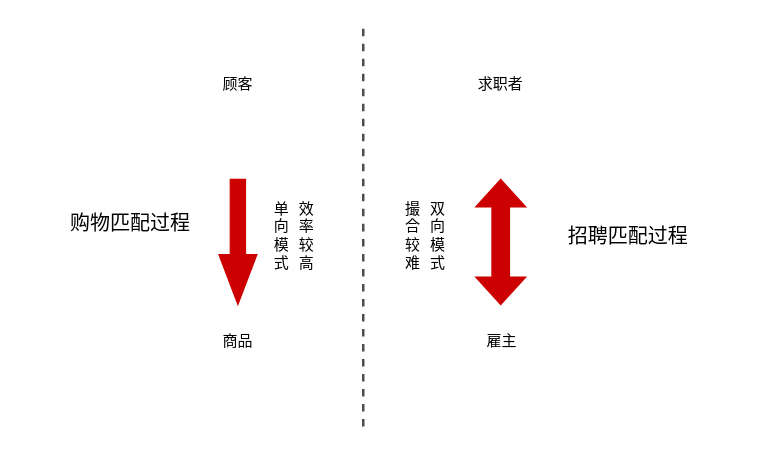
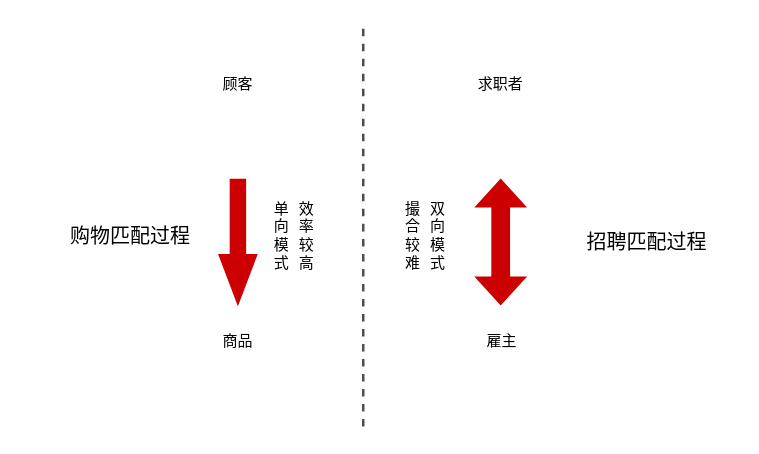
  <mxCell id="0" />
  <mxCell id="1" parent="0" />
  <mxCell id="2" value="" style="group" parent="1" vertex="1" connectable="0"><mxGeometry x="20" y="20.5" width="564.24" height="320" as="geometry" /></mxCell>
  <mxCell id="3" value="" style="shape=image;html=1;verticalAlign=top;verticalLabelPosition=bottom;labelBackgroundColor=#ffffff;imageAspect=0;aspect=fixed;image=https://cdn1.iconfinder.com/data/icons/project-management-8/500/officeworker-128.png;hachureGap=4;pointerEvents=0;" parent="2" vertex="1"><mxGeometry x="350" y="258.5" width="61.5" height="61.5" as="geometry" /></mxCell>
  <mxCell id="4" value="" style="shape=image;html=1;verticalAlign=top;verticalLabelPosition=bottom;labelBackgroundColor=#ffffff;imageAspect=0;aspect=fixed;image=https://cdn4.iconfinder.com/data/icons/multimedia-75/512/multimedia-12-128.png;hachureGap=4;pointerEvents=0;" parent="2" vertex="1"><mxGeometry x="135.76" y="252" width="68" height="68" as="geometry" /></mxCell>
  <mxCell id="5" value="" style="endArrow=none;dashed=1;html=1;strokeWidth=2;startSize=14;endSize=14;sourcePerimeterSpacing=8;targetPerimeterSpacing=8;strokeColor=#4D4D4D;rounded=1;" parent="2" edge="1"><mxGeometry width="50" height="50" relative="1" as="geometry"><mxPoint x="270" y="320" as="sourcePoint" /><mxPoint x="270" as="targetPoint" /></mxGeometry></mxCell>
  <mxCell id="6" value="" style="shape=image;html=1;verticalAlign=top;verticalLabelPosition=bottom;labelBackgroundColor=#ffffff;imageAspect=0;aspect=fixed;image=https://cdn0.iconfinder.com/data/icons/eon-social-media-contact-info-2/32/user_people_person_users_man-128.png;hachureGap=4;pointerEvents=0;" parent="2" vertex="1"><mxGeometry x="140.76" y="53" width="58" height="58" as="geometry" /></mxCell>
  <mxCell id="7" value="" style="html=1;shadow=0;dashed=0;align=center;verticalAlign=middle;shape=mxgraph.arrows2.arrow;dy=0.6;dx=40;direction=south;notch=0;hachureGap=4;pointerEvents=0;fillColor=#CC0000;strokeColor=#CC0000;" parent="2" vertex="1"><mxGeometry x="154.57" y="122.5" width="30.38" height="100" as="geometry" /></mxCell>
  <mxCell id="8" value="" style="html=1;shadow=0;dashed=0;align=center;verticalAlign=middle;shape=mxgraph.arrows2.twoWayArrow;dy=0.65;dx=22;hachureGap=4;pointerEvents=0;strokeColor=#CC0000;fillColor=#CC0000;rotation=90;" parent="2" vertex="1"><mxGeometry x="329.94" y="152.5" width="100" height="40" as="geometry" /></mxCell>
  <mxCell id="9" value="" style="shape=image;html=1;verticalAlign=top;verticalLabelPosition=bottom;labelBackgroundColor=#ffffff;imageAspect=0;aspect=fixed;image=https://cdn4.iconfinder.com/data/icons/basic-ui-2-line/32/person-people-man-profile-human-128.png;hachureGap=4;pointerEvents=0;strokeColor=default;fillColor=#FFFFFF;" parent="2" vertex="1"><mxGeometry x="353.94" y="56" width="52" height="52" as="geometry" /></mxCell>
  <mxCell id="10" value="&lt;font face=&quot;黑体&quot;&gt;求职者&lt;/font&gt;" style="text;html=1;strokeColor=none;fillColor=none;align=center;verticalAlign=middle;whiteSpace=wrap;rounded=0;hachureGap=4;pointerEvents=0;" parent="2" vertex="1"><mxGeometry x="354.76" y="26" width="50.37" height="40" as="geometry" /></mxCell>
  <mxCell id="11" value="&lt;font face=&quot;黑体&quot;&gt;雇主&lt;/font&gt;" style="text;html=1;strokeColor=none;fillColor=none;align=center;verticalAlign=middle;whiteSpace=wrap;rounded=0;hachureGap=4;pointerEvents=0;" parent="2" vertex="1"><mxGeometry x="355.57" y="232.5" width="50.37" height="40" as="geometry" /></mxCell>
  <mxCell id="12" value="&lt;font face=&quot;黑体&quot;&gt;商品&lt;/font&gt;" style="text;html=1;strokeColor=none;fillColor=none;align=center;verticalAlign=middle;whiteSpace=wrap;rounded=0;hachureGap=4;pointerEvents=0;" parent="2" vertex="1"><mxGeometry x="144.57" y="232.5" width="50.37" height="40" as="geometry" /></mxCell>
  <mxCell id="13" value="&lt;font face=&quot;黑体&quot;&gt;顾客&lt;/font&gt;" style="text;html=1;strokeColor=none;fillColor=none;align=center;verticalAlign=middle;whiteSpace=wrap;rounded=0;hachureGap=4;pointerEvents=0;" parent="2" vertex="1"><mxGeometry x="144.58" y="26" width="50.37" height="40" as="geometry" /></mxCell>
- <mxCell id="14" value="&lt;font face=&quot;黑体&quot; style=&quot;font-size: 16px&quot;&gt;购物匹配过程&lt;/font&gt;" style="text;html=1;strokeColor=none;fillColor=none;align=center;verticalAlign=middle;whiteSpace=wrap;rounded=0;hachureGap=4;pointerEvents=0;" parent="2" vertex="1"><mxGeometry x="31.52" y="137.5" width="104.24" height="40" as="geometry" /></mxCell>
- <mxCell id="15" value="&lt;font face=&quot;黑体&quot; style=&quot;font-size: 16px&quot;&gt;招聘匹配过程&lt;/font&gt;" style="text;html=1;strokeColor=none;fillColor=none;align=center;verticalAlign=middle;whiteSpace=wrap;rounded=0;hachureGap=4;pointerEvents=0;" parent="2" vertex="1"><mxGeometry x="429.94" y="147.5" width="104.24" height="40" as="geometry" /></mxCell>
+ <mxCell id="14" value="&lt;font face=&quot;黑体&quot; style=&quot;font-size: 16px&quot;&gt;购物匹配过程&lt;/font&gt;" style="text;html=1;strokeColor=none;fillColor=none;align=center;verticalAlign=middle;whiteSpace=wrap;rounded=0;hachureGap=4;pointerEvents=0;" parent="2" vertex="1"><mxGeometry x="31.52" y="147.5" width="104.24" height="40" as="geometry" /></mxCell>
+ <mxCell id="15" value="&lt;font face=&quot;黑体&quot; style=&quot;font-size: 16px&quot;&gt;招聘匹配过程&lt;/font&gt;" style="text;html=1;strokeColor=none;fillColor=none;align=center;verticalAlign=middle;whiteSpace=wrap;rounded=0;hachureGap=4;pointerEvents=0;" parent="2" vertex="1"><mxGeometry x="444.94" y="152.5" width="104.24" height="40" as="geometry" /></mxCell>
  <mxCell id="16" value="&lt;font face=&quot;黑体&quot; style=&quot;font-size: 12px&quot;&gt;单向模式&lt;/font&gt;" style="text;html=1;strokeColor=none;fillColor=none;align=center;verticalAlign=middle;whiteSpace=wrap;rounded=0;hachureGap=4;pointerEvents=0;" parent="2" vertex="1"><mxGeometry x="194.94" y="122.5" width="20" height="90" as="geometry" /></mxCell>
  <mxCell id="17" value="&lt;font face=&quot;黑体&quot;&gt;效率较高&lt;/font&gt;" style="text;html=1;strokeColor=none;fillColor=none;align=center;verticalAlign=middle;whiteSpace=wrap;rounded=0;hachureGap=4;pointerEvents=0;" parent="2" vertex="1"><mxGeometry x="214.94" y="122.5" width="20" height="90" as="geometry" /></mxCell>
  <mxCell id="18" value="&lt;font face=&quot;黑体&quot; style=&quot;font-size: 12px&quot;&gt;撮合较难&lt;/font&gt;" style="text;html=1;strokeColor=none;fillColor=none;align=center;verticalAlign=middle;whiteSpace=wrap;rounded=0;hachureGap=4;pointerEvents=0;" parent="2" vertex="1"><mxGeometry x="300" y="122.5" width="20" height="90" as="geometry" /></mxCell>
  <mxCell id="19" value="&lt;font face=&quot;黑体&quot;&gt;双向模式&lt;/font&gt;" style="text;html=1;strokeColor=none;fillColor=none;align=center;verticalAlign=middle;whiteSpace=wrap;rounded=0;hachureGap=4;pointerEvents=0;" parent="2" vertex="1"><mxGeometry x="320" y="122.5" width="20" height="90" as="geometry" /></mxCell>
